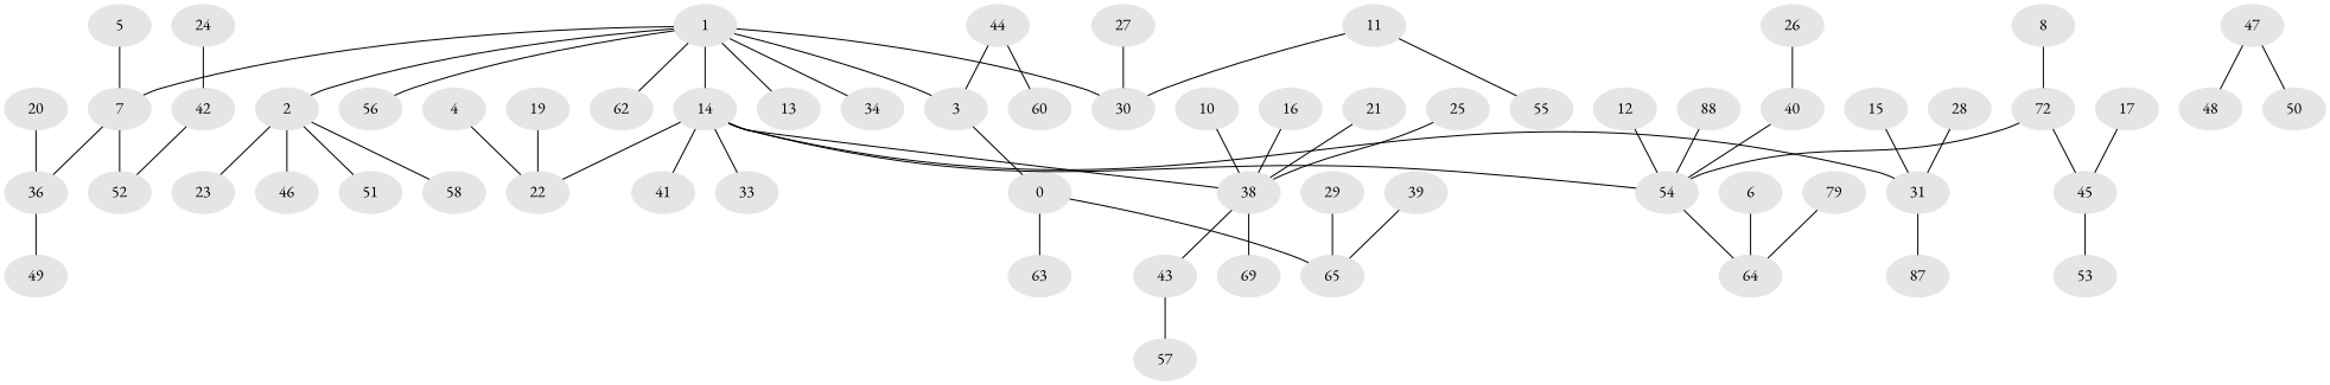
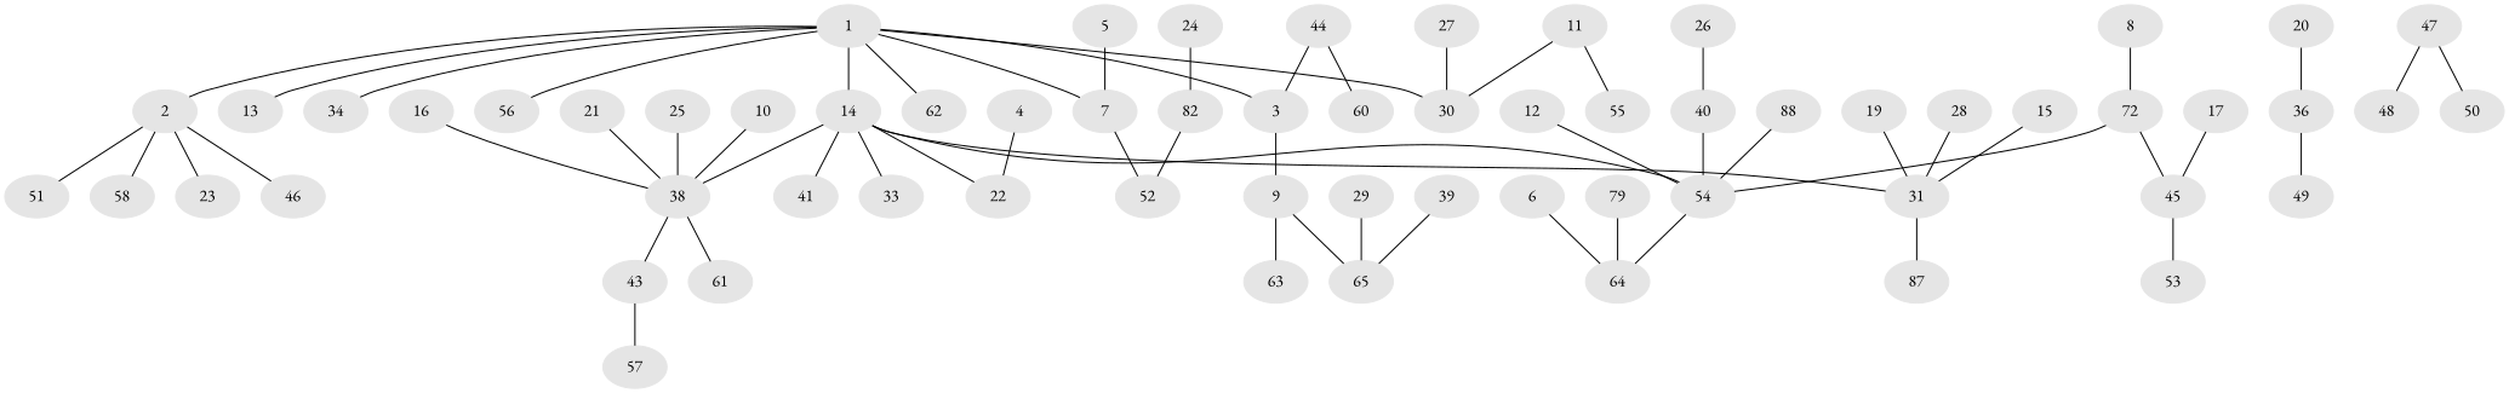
  graph {
    fontname="EB Garamond"
    node [color=gray90 fontname="EB Garamond" style=filled]
    edge [fontname="EB Garamond" weight=1.0]
    1
    2
    3
    7
    13
    14
    30
    34
    56
    62
    23
    46
    51
    58
-   9 [label=0]
+   9
    36
    52
    22
    38
    54
    31
    33
    41
    63
    65
    4
    5
    6
    64
    49
    n31 [label=72]
    8
    45
    10
    43
-   61 [label=69]
+   61
    11
    55
    12
    n40 [label=87]
    15
    16
    17
    53
    n45 [label=88]
    19
    20
    21
    24
-   42
+   42 [label=82]
    25
    26
    40
    27
    28
    29
    57
    39
    44
    60
    47
    48
    50
    n64 [label=79]
    1 -- 2
    1 -- 3
    1 -- 7
    1 -- 13
    1 -- 14
    1 -- 30
    1 -- 34
    1 -- 56
    1 -- 62
    2 -- 23
    2 -- 46
    2 -- 51
    2 -- 58
    3 -- 9
-   7 -- 36
    7 -- 52
    14 -- 22
    14 -- 38
    14 -- 54
    14 -- 31
    14 -- 33
    14 -- 41
    9 -- 63
    9 -- 65
    36 -- 49
    38 -- 43
    38 -- 61
    54 -- 64
    31 -- n40
    4 -- 22
    5 -- 7
    6 -- 64
    n31 -- 54
    n31 -- 45
    8 -- n31
    45 -- 53
    10 -- 38
    43 -- 57
    11 -- 30
    11 -- 55
    12 -- 54
    15 -- 31
    16 -- 38
    17 -- 45
    n45 -- 54
-   19 -- 22
+   19 -- 31
    20 -- 36
    21 -- 38
    24 -- 42
    42 -- 52
    25 -- 38
    26 -- 40
    40 -- 54
    27 -- 30
    28 -- 31
    29 -- 65
    39 -- 65
    44 -- 3
    44 -- 60
    47 -- 48
    47 -- 50
    n64 -- 64
  }
